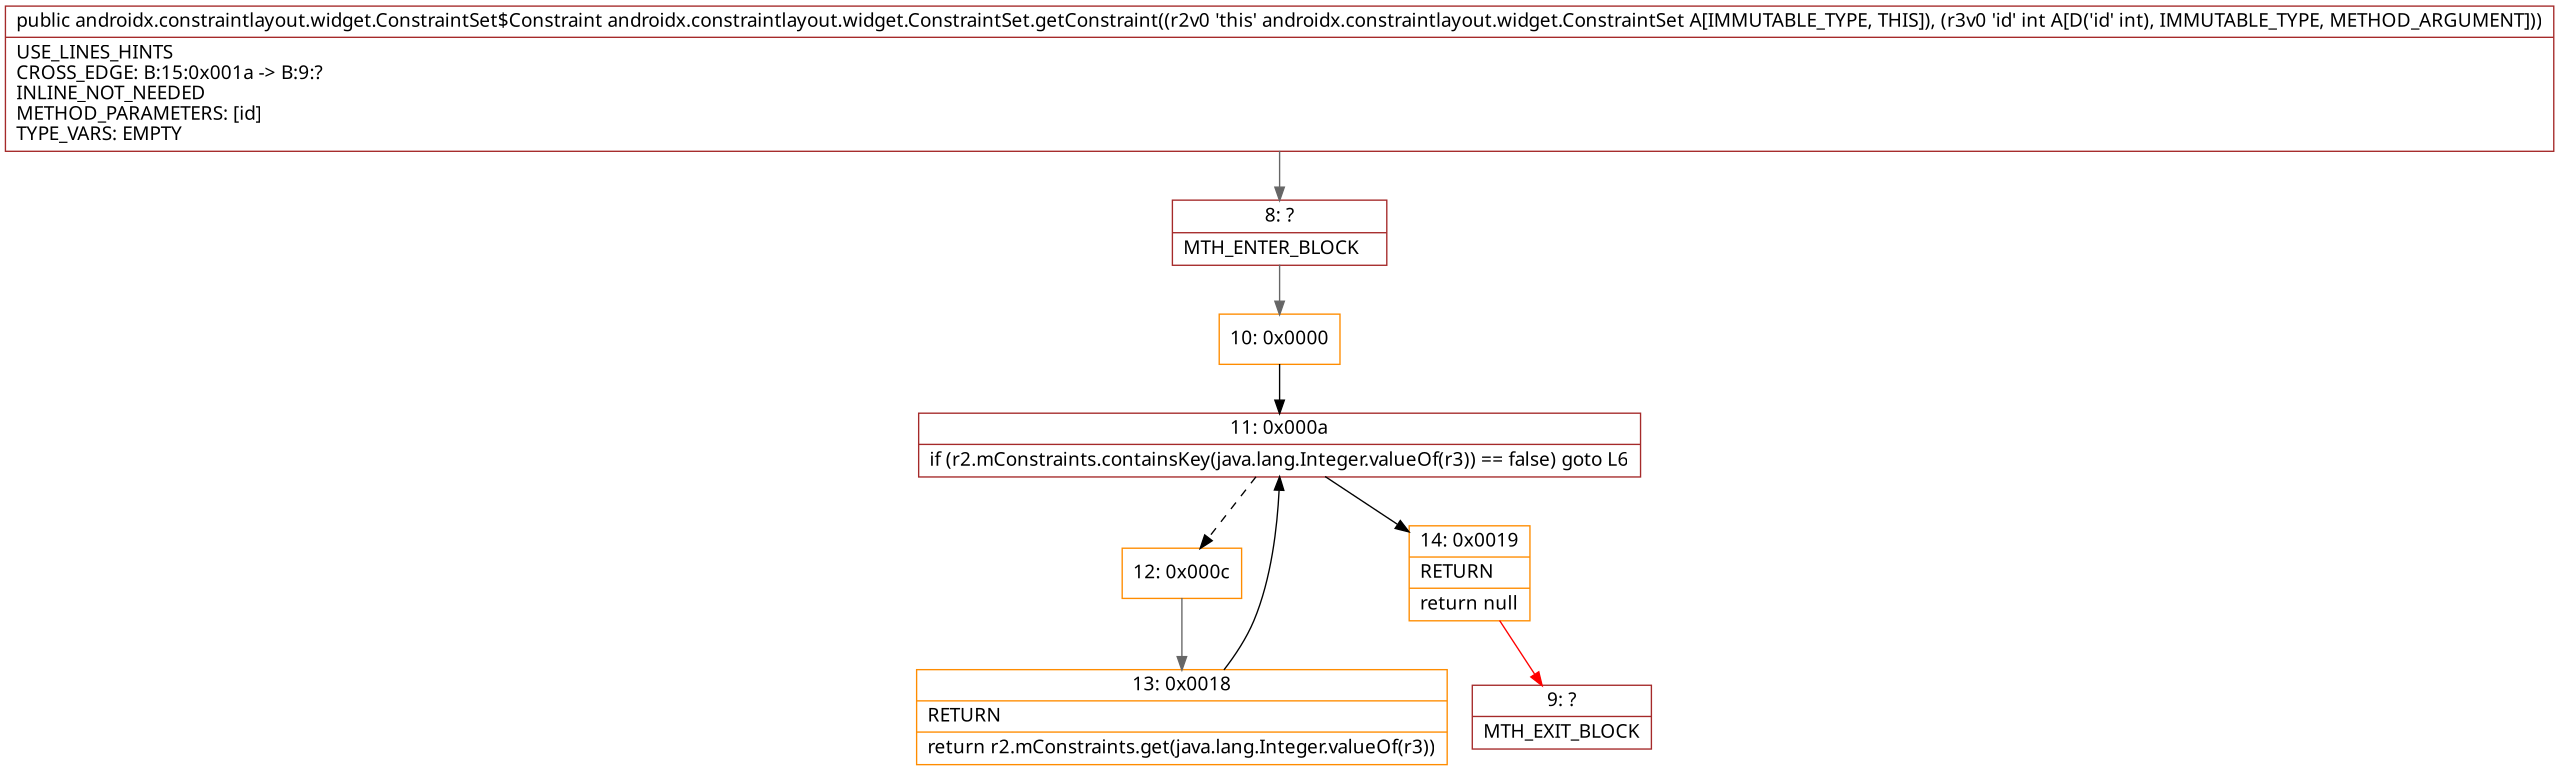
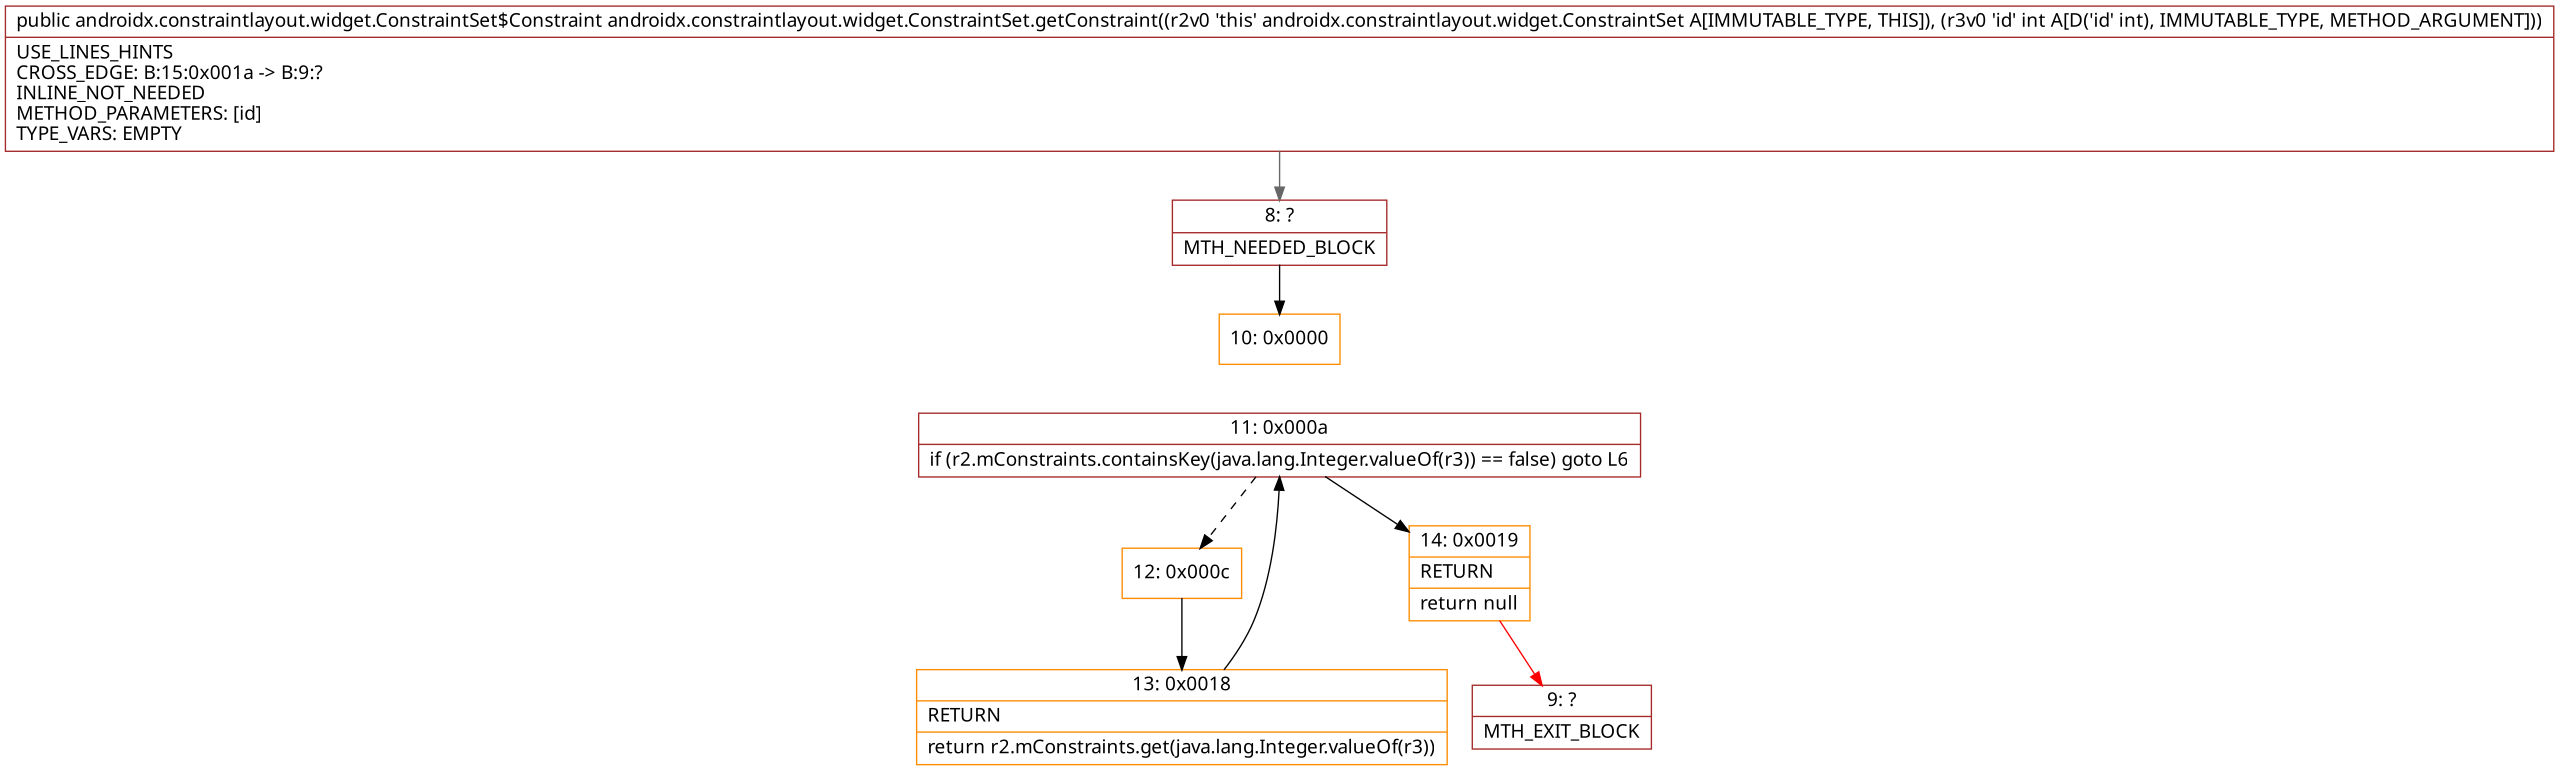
  digraph {
    fontname="Noto Sans"
    node [color=brown fontname="Noto Sans" shape=record]
    edge [color=black fontname="Noto Sans"]
-   n1 [label="{8\:\ ?|MTH_ENTER_BLOCK\l}"]
+   n1 [label="{8\:\ ?|MTH_NEEDED_BLOCK\l}"]
    n2 [color=darkorange label="{10\:\ 0x0000}"]
    n3 [label="{11\:\ 0x000a|if (r2.mConstraints.containsKey(java.lang.Integer.valueOf(r3)) == false) goto L6\l}"]
    n4 [color=darkorange label="{12\:\ 0x000c}"]
    n5 [color=darkorange label="{14\:\ 0x0019|RETURN\l|return null\l}"]
    n6 [color=darkorange label="{13\:\ 0x0018|RETURN\l|return r2.mConstraints.get(java.lang.Integer.valueOf(r3))\l}"]
    n7 [label="{9\:\ ?|MTH_EXIT_BLOCK\l}"]
    n8 [label="{public androidx.constraintlayout.widget.ConstraintSet$Constraint androidx.constraintlayout.widget.ConstraintSet.getConstraint((r2v0 'this' androidx.constraintlayout.widget.ConstraintSet A[IMMUTABLE_TYPE, THIS]), (r3v0 'id' int A[D('id' int), IMMUTABLE_TYPE, METHOD_ARGUMENT]))  | USE_LINES_HINTS\lCROSS_EDGE: B:15:0x001a \-\> B:9:?\lINLINE_NOT_NEEDED\lMETHOD_PARAMETERS: [id]\lTYPE_VARS: EMPTY\l}"]
-   n1 -> n2 [color=gray40]
-   n2 -> n3
+   n1 -> n2
    n3 -> n4 [style=dashed]
    n3 -> n5
-   n4 -> n6 [color=gray40]
+   n4 -> n6
    n5 -> n7 [color=red]
    n6 -> n3
    n8 -> n1 [color=gray40]
  }
